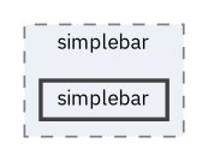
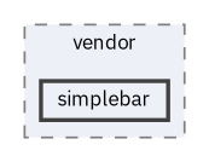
  digraph {
    compound=true
    rankdir=LR
    fontname="IBM Plex Sans"
    n1 [color=grey25 fillcolor="#edf0f7" fontname="IBM Plex Sans" fontsize=10 height=0.2 label=simplebar shape=box style="filled,bold" width=0.4]
    subgraph cluster_1 {
      bgcolor="#edf0f7"
      fontsize=10
-     label=simplebar
+     label=vendor
      pencolor=grey50
      style="filled,dashed"
      n1
    }
  }
